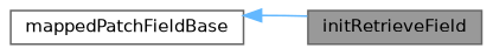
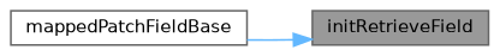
  digraph {
    rankdir=RL
    node [fontname=Helvetica fontsize=10 shape=box style=filled]
    n1 [color=gray40 fillcolor=grey60 fontcolor=black height=0.2 label=initRetrieveField width=0.4]
    n2 [color=grey40 fillcolor=white height=0.2 label=mappedPatchFieldBase width=0.4]
-   n2 -> n1 [color=steelblue1 dir=back fontname=Helvetica fontsize=10 labelfontname=Helvetica labelfontsize=10 style=solid]
+   n1 -> n2 [color=steelblue1 dir=back fontname=Helvetica fontsize=10 labelfontname=Helvetica labelfontsize=10 style=solid]
  }
